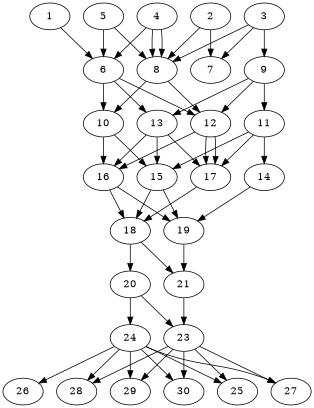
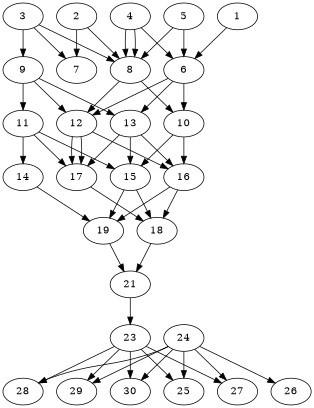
  digraph {
    node [alpha=0.15]
    1 [expect_size=51337216]
    6 [expect_size=41492480]
    10 [alpha=0.18 expect_size=15899648]
    12 [alpha=0.10 expect_size=41143296]
    13 [alpha=0.19 expect_size=33171456]
    15 [alpha=0.02 expect_size=50475008]
    16 [alpha=0.00 expect_size=46981120]
    17 [alpha=0.14 expect_size=35655680]
    2 [alpha=0.17 expect_size=12779520]
    7 [alpha=0.13 expect_size=17314816]
    8 [alpha=0.06 expect_size=39950336]
    3 [alpha=0.01 expect_size=37885952]
    9 [alpha=0.16 expect_size=13992960]
    11 [alpha=0.14 expect_size=52007936]
    14 [alpha=0.13 expect_size=34963456]
    4 [alpha=0.07 expect_size=51346432]
    5 [alpha=0.19 expect_size=27555840]
    19 [alpha=0.10 expect_size=32829440]
    18 [alpha=0.08 expect_size=19257344]
    21 [alpha=0.20 expect_size=16368640]
-   20 [expect_size=22244352]
    23 [alpha=0.09 expect_size=26065920]
    24 [alpha=0.11 expect_size=23031808]
    25 [alpha=0.01 expect_size=6919168]
    27 [alpha=0.18 expect_size=12005376]
    28 [alpha=0.04 expect_size=44072960]
    29 [alpha=0.14 expect_size=16567296]
    30 [alpha=0.08 expect_size=40356864]
    26 [alpha=0.07 expect_size=10856448]
    1 -> 6
    6 -> 10
    6 -> 12
    6 -> 13
    10 -> 15
    10 -> 16
    12 -> 16
    12 -> 17
    12 -> 17
    13 -> 15
    13 -> 16
    13 -> 17
    15 -> 19
    15 -> 18
    16 -> 19
    16 -> 18
    17 -> 18
    2 -> 7
    2 -> 8
    8 -> 10
    8 -> 12
    3 -> 7
    3 -> 8
    3 -> 9
    9 -> 12
    9 -> 13
    9 -> 11
    11 -> 15
    11 -> 17
    11 -> 14
    14 -> 19
    4 -> 6
    4 -> 8
    4 -> 8
    5 -> 6
    5 -> 8
    19 -> 21
    18 -> 21
-   18 -> 20
    21 -> 23
-   20 -> 23
-   20 -> 24
    23 -> 25
    23 -> 27
    23 -> 28
    23 -> 29
    23 -> 30
    24 -> 25
    24 -> 27
    24 -> 28
    24 -> 29
    24 -> 30
    24 -> 26
  }
